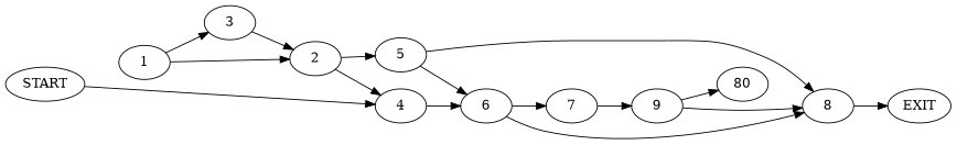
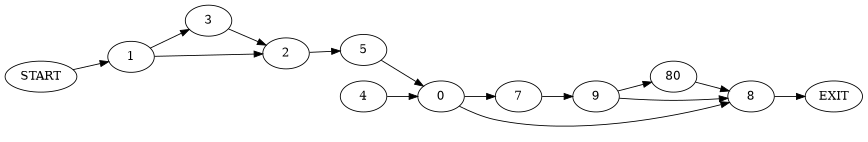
  digraph {
    rankdir=LR
    n1 [label=START]
    1
    2
    3
    n5 [label=EXIT]
    4
    5
-   6
+   6 [label=0]
    7
    8
    9
    n12 [label=80]
-   n1 -> 4
+   n1 -> 1
    1 -> 2
    1 -> 3
-   2 -> 4
    2 -> 5
    3 -> 2
    4 -> 6
    5 -> 6
    6 -> 7
    6 -> 8
    7 -> 9
    8 -> n5
    9 -> 8
    9 -> n12
-   5 -> 8
+   n12 -> 8
  }
